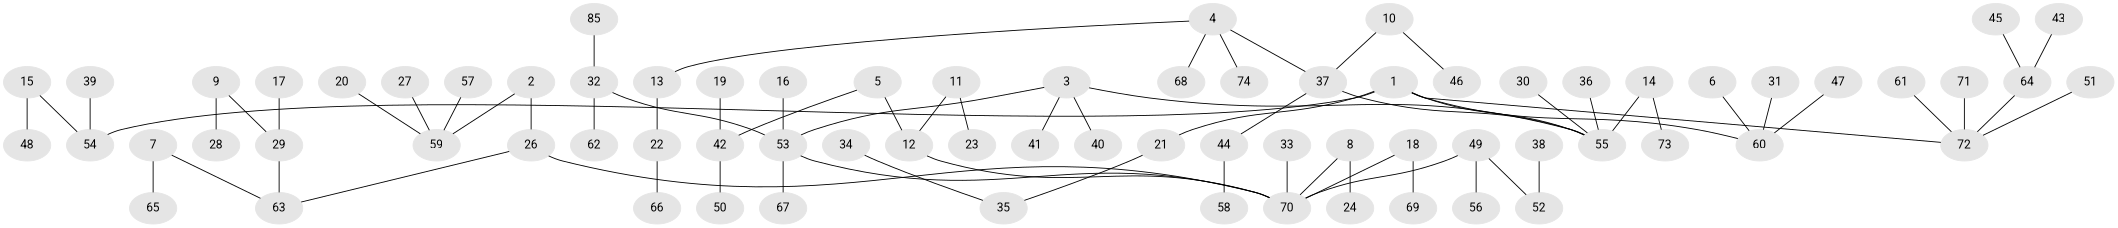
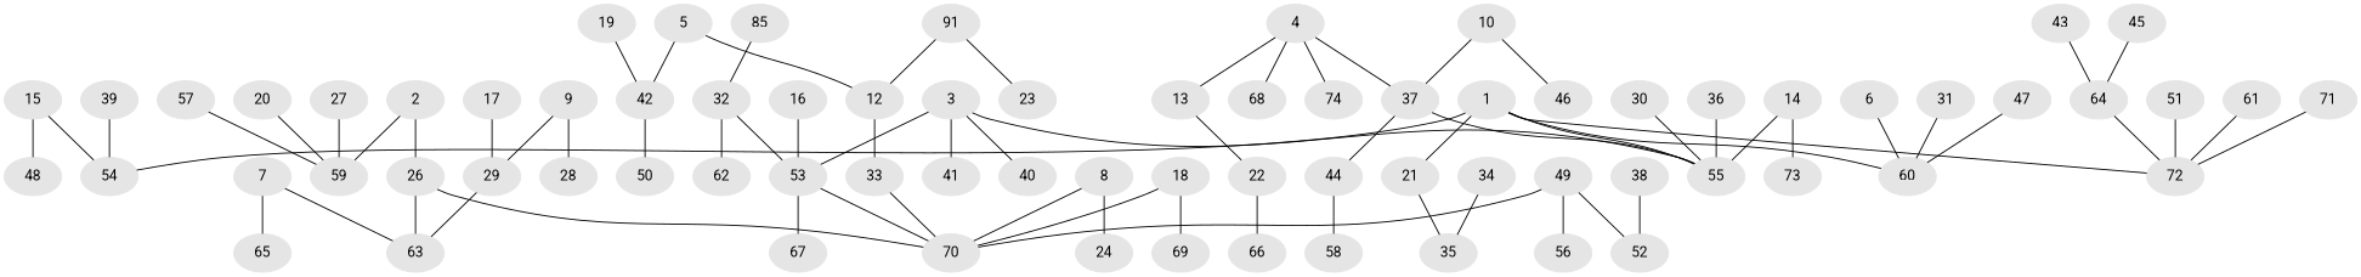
  graph {
    fontname=Roboto
    node [color=gray90 fontname=Roboto style=filled]
    edge [fontname=Roboto weight=1.0]
    1
    21
    54
    55
    60
    72
    35
    2
    26
    59
    63
    70
    3
    40
    41
    53
    67
    4
    13
    37
    68
    74
    22
    44
    5
    12
    42
    50
    6
    7
    65
    8
    24
    9
    28
    29
    10
    46
-   11
+   11 [label=91]
    23
    66
    14
    73
    15
    48
    16
    17
    18
    69
    19
    20
    n52 [label=85]
    32
    62
    27
    30
    31
    33
    34
    36
    58
    38
    52
    39
    43
    64
    45
    47
    49
    56
    51
    57
    61
    71
    1 -- 21
    1 -- 54
    1 -- 55
    1 -- 60
    1 -- 72
    21 -- 35
    2 -- 26
    2 -- 59
    26 -- 63
    26 -- 70
    3 -- 55
    3 -- 40
    3 -- 41
    3 -- 53
    53 -- 70
    53 -- 67
    4 -- 13
    4 -- 37
    4 -- 68
    4 -- 74
    13 -- 22
    37 -- 55
    37 -- 44
    22 -- 66
    44 -- 58
    5 -- 12
    5 -- 42
-   12 -- 70
+   12 -- 33
    42 -- 50
    6 -- 60
    7 -- 63
    7 -- 65
    8 -- 70
    8 -- 24
    9 -- 28
    9 -- 29
    29 -- 63
    10 -- 37
    10 -- 46
    11 -- 12
    11 -- 23
    14 -- 55
    14 -- 73
    15 -- 54
    15 -- 48
    16 -- 53
    17 -- 29
    18 -- 70
    18 -- 69
    19 -- 42
    20 -- 59
    n52 -- 32
    32 -- 53
    32 -- 62
    27 -- 59
    30 -- 55
    31 -- 60
    33 -- 70
    34 -- 35
    36 -- 55
    38 -- 52
    39 -- 54
    43 -- 64
    64 -- 72
    45 -- 64
    47 -- 60
    49 -- 70
    49 -- 52
    49 -- 56
    51 -- 72
    57 -- 59
    61 -- 72
    71 -- 72
  }
